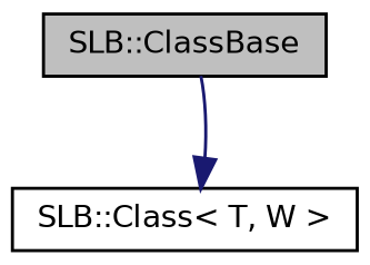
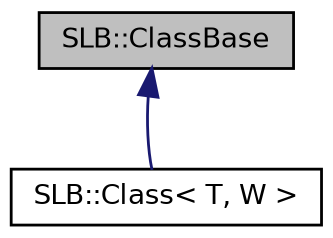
  digraph {
    node [color=black fontname=Helvetica fontsize=10 shape=record style=filled]
    n1 [fillcolor=grey75 fontcolor=black height=0.2 label="SLB::ClassBase" width=0.4]
    n2 [fillcolor=white height=0.2 label="SLB::Class\< T, W \>" width=0.4]
-   n2 -> n1 [color=midnightblue dir=back fontname=Helvetica fontsize=10 labelfontname=Helvetica labelfontsize=10 style=solid]
+   n1 -> n2 [color=midnightblue dir=back fontname=Helvetica fontsize=10 labelfontname=Helvetica labelfontsize=10 style=solid]
  }
